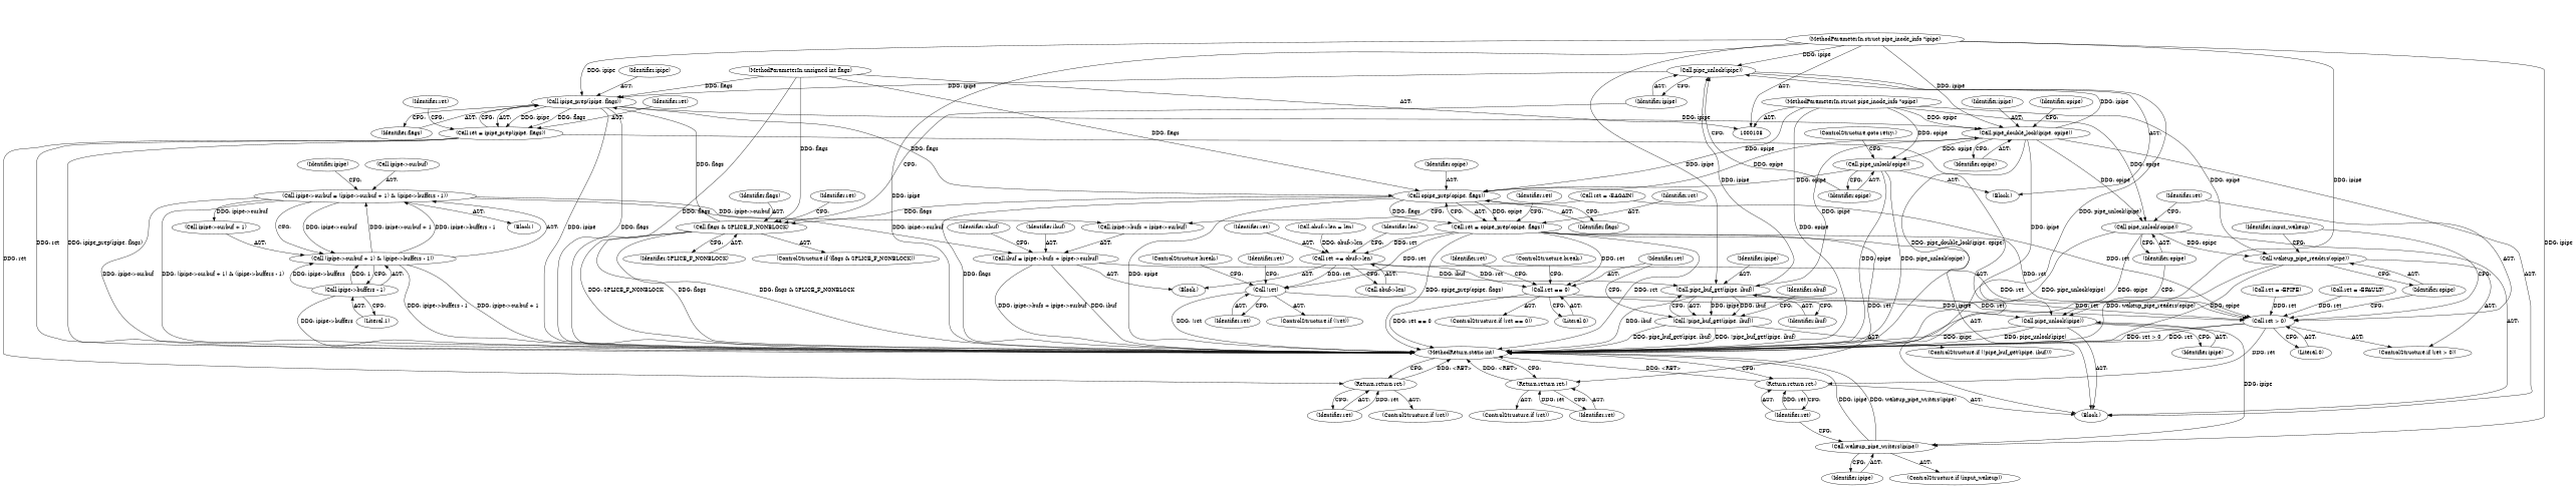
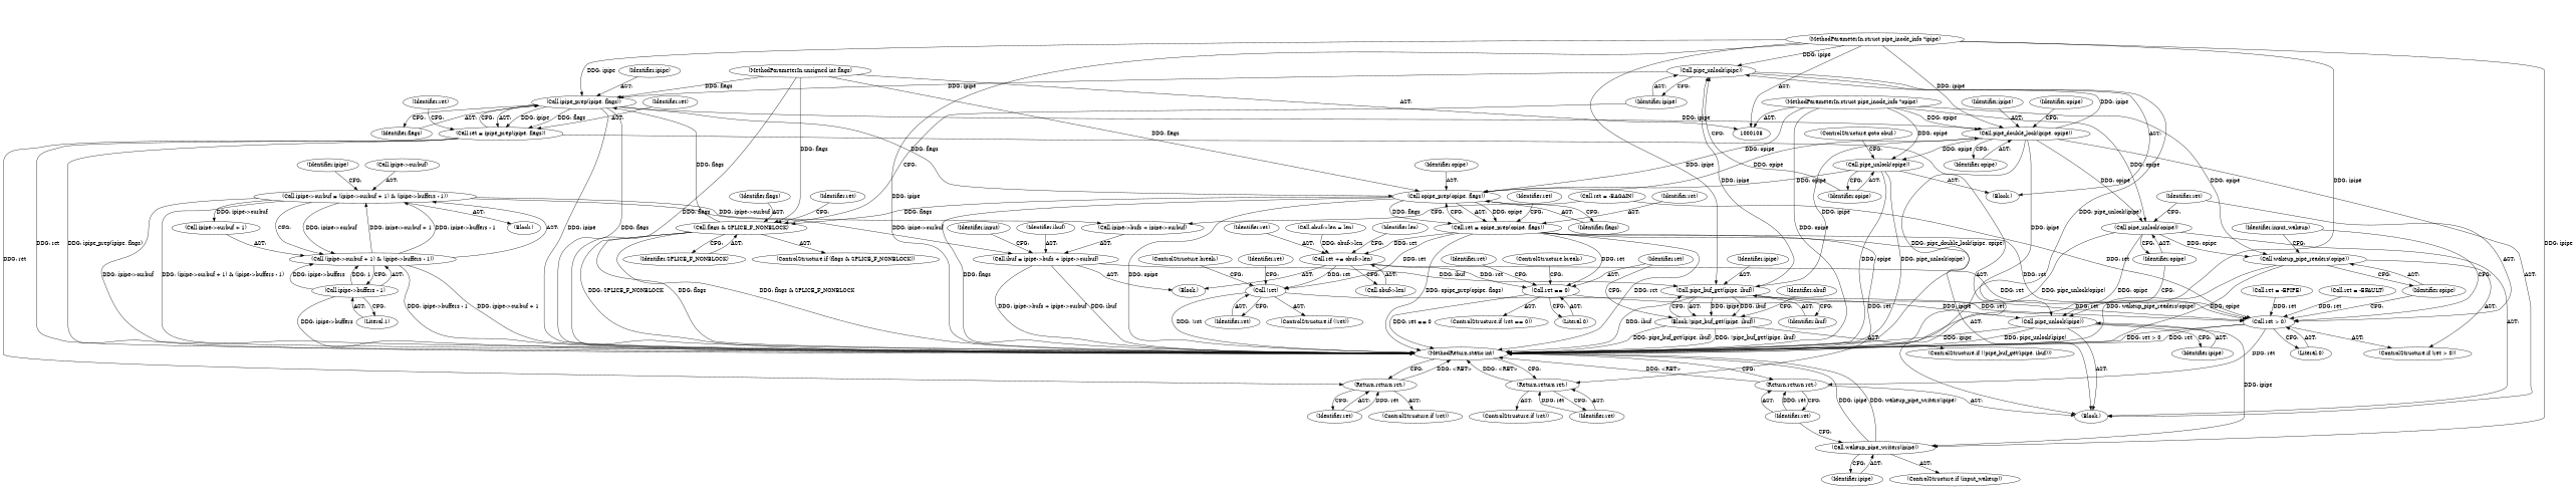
  digraph {
    n1 [label="(Call,pipe_unlock(ipipe))"]
    n2 [label="(Call,ipipe_prep(ipipe, flags))"]
    n3 [label="(Block,)"]
    n4 [label="(MethodReturn,static int)"]
    n5 [label="(Identifier,ipipe)"]
    n6 [label="(Call,pipe_double_lock(ipipe, opipe))"]
    n7 [label="(Call,opipe_prep(opipe, flags))"]
    n8 [label="(Call,ret = ipipe_prep(ipipe, flags))"]
    n9 [label="(Identifier,flags)"]
    n10 [label="(Return,return ret;)"]
    n11 [label="(Return,return ret;)"]
    n12 [label="(Return,return ret;)"]
    n13 [label="(Call,flags & SPLICE_F_NONBLOCK)"]
    n14 [label="(Call,pipe_buf_get(ipipe, ibuf))"]
-   n15 [label="(Call,!pipe_buf_get(ipipe, ibuf))"]
+   n15 [label="(Block,!pipe_buf_get(ipipe, ibuf))"]
    n16 [label="(Call,pipe_unlock(ipipe))"]
    n17 [label="(Identifier,ibuf)"]
    n18 [label="(ControlStructure,if (!pipe_buf_get(ipipe, ibuf)))"]
    n19 [label="(Block,)"]
    n20 [label="(Call,wakeup_pipe_writers(ipipe))"]
    n21 [label="(Identifier,ipipe)"]
    n22 [label="(Call,pipe_unlock(opipe))"]
    n23 [label="(Call,pipe_unlock(opipe))"]
    n24 [label="(Identifier,opipe)"]
    n25 [label="(Identifier,opipe)"]
    n26 [label="(Call,wakeup_pipe_readers(opipe))"]
    n27 [label="(Identifier,opipe)"]
    n28 [label="(Call,ret = opipe_prep(opipe, flags))"]
    n29 [label="(Identifier,flags)"]
    n30 [label="(MethodParameterIn,struct pipe_inode_info *ipipe)"]
    1000108
    n32 [label="(Identifier,ipipe)"]
    n33 [label="(ControlStructure,if (input_wakeup))"]
    n34 [label="(ControlStructure,if (flags & SPLICE_F_NONBLOCK))"]
    n35 [label="(Identifier,SPLICE_F_NONBLOCK)"]
    n36 [label="(Call,!ret)"]
    n37 [label="(Call,ret > 0)"]
    n38 [label="(Call,ret == 0)"]
    n39 [label="(Call,ret += obuf->len)"]
    n40 [label="(MethodParameterIn,struct pipe_inode_info *opipe)"]
    n41 [label="(ControlStructure,if (ret > 0))"]
    n42 [label="(Identifier,opipe)"]
    n43 [label="(MethodParameterIn,unsigned int flags)"]
    n44 [label="(Call,ibuf = ipipe->bufs + ipipe->curbuf)"]
    n45 [label="(Block,)"]
    n46 [label="(Call,ipipe->bufs + ipipe->curbuf)"]
    n47 [label="(Call,ipipe->curbuf = (ipipe->curbuf + 1) & (ipipe->buffers - 1))"]
    n48 [label="(Call,(ipipe->curbuf + 1) & (ipipe->buffers - 1))"]
    n49 [label="(Block,)"]
    n50 [label="(Call,ipipe->curbuf + 1)"]
    n51 [label="(Call,ipipe->buffers - 1)"]
    n52 [label="(Literal,1)"]
    n53 [label="(Identifier,ret)"]
    n54 [label="(ControlStructure,if (ret))"]
    n55 [label="(Identifier,ret)"]
    n56 [label="(ControlStructure,if (ret))"]
    n57 [label="(Identifier,ret)"]
    n58 [label="(ControlStructure,if (!ret))"]
    n59 [label="(Literal,0)"]
    n60 [label="(ControlStructure,if (ret == 0))"]
    n61 [label="(Literal,0)"]
    n62 [label="(Call,obuf->len)"]
    n63 [label="(Identifier,ret)"]
    n64 [label="(Call,ret = -EAGAIN)"]
    n65 [label="(Identifier,opipe)"]
    n66 [label="(Identifier,ipipe)"]
    n67 [label="(Identifier,ipipe)"]
    n68 [label="(Identifier,ret)"]
    n69 [label="(Identifier,ret)"]
    n70 [label="(Identifier,ret)"]
    n71 [label="(Identifier,obuf)"]
    n72 [label="(Call,obuf->len = len)"]
    n73 [label="(Identifier,opipe)"]
    n74 [label="(Identifier,input_wakeup)"]
    n75 [label="(Call,ret = -EPIPE)"]
    n76 [label="(Identifier,ret)"]
-   n77 [label="(Identifier,nbuf)"]
+   n77 [label="(Identifier,input)"]
    n78 [label="(Identifier,ret)"]
    n79 [label="(Identifier,ret)"]
    n80 [label="(ControlStructure,break;)"]
    n81 [label="(Identifier,flags)"]
    n82 [label="(Call,ret = -EFAULT)"]
    n83 [label="(Identifier,ipipe)"]
    n84 [label="(Call,ipipe->curbuf)"]
    n85 [label="(ControlStructure,break;)"]
    n86 [label="(Identifier,ipipe)"]
    n87 [label="(Identifier,ret)"]
-   n88 [label="(ControlStructure,goto retry;)"]
+   n88 [label="(ControlStructure,goto obuf;)"]
    n89 [label="(Identifier,len)"]
    n90 [label="(Identifier,ret)"]
    n91 [label="(Identifier,ret)"]
    n92 [label="(Identifier,ibuf)"]
    n93 [label="(Identifier,ret)"]
    n1 -> n2 [label="DDG: ipipe"]
    n1 -> n3 [label="AST: "]
    n1 -> n4 [label="DDG: pipe_unlock(ipipe)"]
    n1 -> n5 [label="CFG: "]
    n2 -> n4 [label="DDG: flags"]
    n2 -> n4 [label="DDG: ipipe"]
    n2 -> n6 [label="DDG: ipipe"]
    n2 -> n7 [label="DDG: flags"]
    n2 -> n8 [label="AST: "]
    n2 -> n8 [label="DDG: ipipe"]
    n2 -> n8 [label="DDG: flags"]
    n2 -> n9 [label="CFG: "]
    n4 -> n10 [label="CFG: "]
    n4 -> n11 [label="CFG: "]
    n4 -> n12 [label="CFG: "]
    n5 -> n1 [label="AST: "]
    n5 -> n13 [label="CFG: "]
    n6 -> n1 [label="DDG: ipipe"]
    n6 -> n4 [label="DDG: pipe_double_lock(ipipe, opipe)"]
    n6 -> n14 [label="DDG: ipipe"]
    n6 -> n16 [label="DDG: ipipe"]
    n6 -> n19 [label="AST: "]
    n6 -> n22 [label="DDG: opipe"]
    n6 -> n23 [label="DDG: opipe"]
    n6 -> n24 [label="CFG: "]
    n7 -> n4 [label="DDG: flags"]
    n7 -> n4 [label="DDG: opipe"]
    n7 -> n6 [label="DDG: opipe"]
    n7 -> n13 [label="DDG: flags"]
    n7 -> n28 [label="AST: "]
    n7 -> n28 [label="DDG: opipe"]
    n7 -> n28 [label="DDG: flags"]
    n7 -> n29 [label="CFG: "]
    n8 -> n2 [label="CFG: "]
    n8 -> n4 [label="DDG: ret"]
    n8 -> n4 [label="DDG: ipipe_prep(ipipe, flags)"]
    n8 -> n10 [label="DDG: ret"]
    n8 -> n19 [label="AST: "]
    n9 -> n2 [label="AST: "]
    n10 -> n4 [label="DDG: <RET>"]
    n10 -> n53 [label="CFG: "]
    n10 -> n54 [label="AST: "]
    n11 -> n4 [label="DDG: <RET>"]
    n11 -> n55 [label="CFG: "]
    n11 -> n56 [label="AST: "]
    n12 -> n4 [label="DDG: <RET>"]
    n12 -> n19 [label="AST: "]
    n12 -> n63 [label="CFG: "]
    n13 -> n2 [label="DDG: flags"]
    n13 -> n4 [label="DDG: flags"]
    n13 -> n4 [label="DDG: flags & SPLICE_F_NONBLOCK"]
    n13 -> n4 [label="DDG: SPLICE_F_NONBLOCK"]
    n13 -> n34 [label="AST: "]
    n13 -> n35 [label="CFG: "]
    n14 -> n1 [label="DDG: ipipe"]
    n14 -> n4 [label="DDG: ibuf"]
    n14 -> n15 [label="AST: "]
    n14 -> n15 [label="DDG: ipipe"]
    n14 -> n15 [label="DDG: ibuf"]
    n14 -> n16 [label="DDG: ipipe"]
    n14 -> n17 [label="CFG: "]
    n15 -> n4 [label="DDG: !pipe_buf_get(ipipe, ibuf)"]
    n15 -> n4 [label="DDG: pipe_buf_get(ipipe, ibuf)"]
    n15 -> n14 [label="CFG: "]
    n15 -> n18 [label="AST: "]
    n16 -> n4 [label="DDG: ipipe"]
    n16 -> n4 [label="DDG: pipe_unlock(ipipe)"]
    n16 -> n19 [label="AST: "]
    n16 -> n20 [label="DDG: ipipe"]
    n16 -> n21 [label="CFG: "]
    n17 -> n14 [label="AST: "]
    n20 -> n4 [label="DDG: ipipe"]
    n20 -> n4 [label="DDG: wakeup_pipe_writers(ipipe)"]
    n20 -> n32 [label="CFG: "]
    n20 -> n33 [label="AST: "]
    n21 -> n16 [label="AST: "]
    n22 -> n3 [label="AST: "]
    n22 -> n4 [label="DDG: opipe"]
    n22 -> n4 [label="DDG: pipe_unlock(opipe)"]
    n22 -> n7 [label="DDG: opipe"]
    n22 -> n25 [label="CFG: "]
    n23 -> n4 [label="DDG: pipe_unlock(opipe)"]
    n23 -> n4 [label="DDG: opipe"]
    n23 -> n19 [label="AST: "]
    n23 -> n26 [label="DDG: opipe"]
    n23 -> n27 [label="CFG: "]
    n24 -> n6 [label="AST: "]
    n25 -> n1 [label="CFG: "]
    n25 -> n22 [label="AST: "]
    n26 -> n4 [label="DDG: opipe"]
    n26 -> n4 [label="DDG: wakeup_pipe_readers(opipe)"]
    n26 -> n41 [label="AST: "]
    n26 -> n42 [label="CFG: "]
    n27 -> n16 [label="CFG: "]
    n27 -> n23 [label="AST: "]
    n28 -> n4 [label="DDG: ret"]
    n28 -> n4 [label="DDG: opipe_prep(opipe, flags)"]
    n28 -> n7 [label="CFG: "]
    n28 -> n11 [label="DDG: ret"]
    n28 -> n19 [label="AST: "]
    n28 -> n36 [label="DDG: ret"]
    n28 -> n37 [label="DDG: ret"]
    n28 -> n38 [label="DDG: ret"]
    n28 -> n39 [label="DDG: ret"]
    n29 -> n7 [label="AST: "]
    n30 -> n1 [label="DDG: ipipe"]
    n30 -> n2 [label="DDG: ipipe"]
    n30 -> n4 [label="DDG: ipipe"]
    n30 -> n6 [label="DDG: ipipe"]
    n30 -> n14 [label="DDG: ipipe"]
    n30 -> n16 [label="DDG: ipipe"]
    n30 -> n20 [label="DDG: ipipe"]
    n30 -> 1000108 [label="AST: "]
    n32 -> n20 [label="AST: "]
    n35 -> n13 [label="AST: "]
    n36 -> n4 [label="DDG: !ret"]
    n36 -> n37 [label="DDG: ret"]
    n36 -> n57 [label="CFG: "]
    n36 -> n58 [label="AST: "]
    n37 -> n4 [label="DDG: ret"]
    n37 -> n4 [label="DDG: ret > 0"]
    n37 -> n12 [label="DDG: ret"]
    n37 -> n41 [label="AST: "]
    n37 -> n59 [label="CFG: "]
    n38 -> n4 [label="DDG: ret == 0"]
    n38 -> n37 [label="DDG: ret"]
    n38 -> n60 [label="AST: "]
    n38 -> n61 [label="CFG: "]
    n39 -> n36 [label="DDG: ret"]
    n39 -> n37 [label="DDG: ret"]
    n39 -> n38 [label="DDG: ret"]
    n39 -> n45 [label="AST: "]
    n39 -> n62 [label="CFG: "]
    n40 -> n4 [label="DDG: opipe"]
    n40 -> n6 [label="DDG: opipe"]
    n40 -> n7 [label="DDG: opipe"]
    n40 -> n22 [label="DDG: opipe"]
    n40 -> n23 [label="DDG: opipe"]
    n40 -> n26 [label="DDG: opipe"]
    n40 -> 1000108 [label="AST: "]
    n42 -> n26 [label="AST: "]
    n42 -> n37 [label="CFG: "]
    n43 -> n2 [label="DDG: flags"]
    n43 -> n4 [label="DDG: flags"]
    n43 -> n7 [label="DDG: flags"]
    n43 -> n13 [label="DDG: flags"]
    n43 -> 1000108 [label="AST: "]
    n44 -> n4 [label="DDG: ipipe->bufs + ipipe->curbuf"]
    n44 -> n4 [label="DDG: ibuf"]
    n44 -> n14 [label="DDG: ibuf"]
    n44 -> n45 [label="AST: "]
    n46 -> n44 [label="AST: "]
    n47 -> n4 [label="DDG: ipipe->curbuf"]
    n47 -> n4 [label="DDG: (ipipe->curbuf + 1) & (ipipe->buffers - 1)"]
    n47 -> n44 [label="DDG: ipipe->curbuf"]
    n47 -> n46 [label="DDG: ipipe->curbuf"]
    n47 -> n48 [label="CFG: "]
    n47 -> n48 [label="DDG: ipipe->curbuf"]
    n47 -> n49 [label="AST: "]
    n47 -> n50 [label="DDG: ipipe->curbuf"]
    n48 -> n4 [label="DDG: ipipe->curbuf + 1"]
    n48 -> n4 [label="DDG: ipipe->buffers - 1"]
    n48 -> n47 [label="AST: "]
    n48 -> n47 [label="DDG: ipipe->curbuf + 1"]
    n48 -> n47 [label="DDG: ipipe->buffers - 1"]
    n48 -> n51 [label="CFG: "]
    n50 -> n48 [label="AST: "]
    n51 -> n4 [label="DDG: ipipe->buffers"]
    n51 -> n48 [label="AST: "]
    n51 -> n48 [label="DDG: ipipe->buffers"]
    n51 -> n48 [label="DDG: 1"]
    n51 -> n52 [label="CFG: "]
    n52 -> n51 [label="AST: "]
    n53 -> n10 [label="AST: "]
    n53 -> n10 [label="DDG: ret"]
    n55 -> n11 [label="AST: "]
    n55 -> n11 [label="DDG: ret"]
    n57 -> n36 [label="AST: "]
    n59 -> n37 [label="AST: "]
    n61 -> n38 [label="AST: "]
    n62 -> n39 [label="AST: "]
    n63 -> n12 [label="AST: "]
    n63 -> n12 [label="DDG: ret"]
    n63 -> n20 [label="CFG: "]
    n64 -> n37 [label="DDG: ret"]
    n64 -> n46 [label="CFG: "]
    n65 -> n6 [label="CFG: "]
    n66 -> n14 [label="AST: "]
    n67 -> n2 [label="AST: "]
    n68 -> n8 [label="CFG: "]
    n69 -> n39 [label="AST: "]
    n70 -> n8 [label="AST: "]
    n71 -> n15 [label="CFG: "]
    n72 -> n39 [label="DDG: obuf->len"]
    n73 -> n7 [label="AST: "]
    n74 -> n26 [label="CFG: "]
    n74 -> n37 [label="CFG: "]
    n75 -> n37 [label="DDG: ret"]
    n76 -> n28 [label="CFG: "]
    n77 -> n44 [label="CFG: "]
    n78 -> n13 [label="CFG: "]
    n79 -> n38 [label="CFG: "]
    n80 -> n38 [label="CFG: "]
    n81 -> n13 [label="AST: "]
    n82 -> n37 [label="DDG: ret"]
    n83 -> n6 [label="AST: "]
    n84 -> n47 [label="AST: "]
    n85 -> n36 [label="CFG: "]
    n86 -> n47 [label="CFG: "]
    n87 -> n15 [label="CFG: "]
    n87 -> n38 [label="AST: "]
    n88 -> n22 [label="CFG: "]
    n89 -> n39 [label="CFG: "]
    n90 -> n28 [label="AST: "]
    n91 -> n23 [label="CFG: "]
    n91 -> n37 [label="AST: "]
    n92 -> n44 [label="AST: "]
    n93 -> n36 [label="CFG: "]
  }
